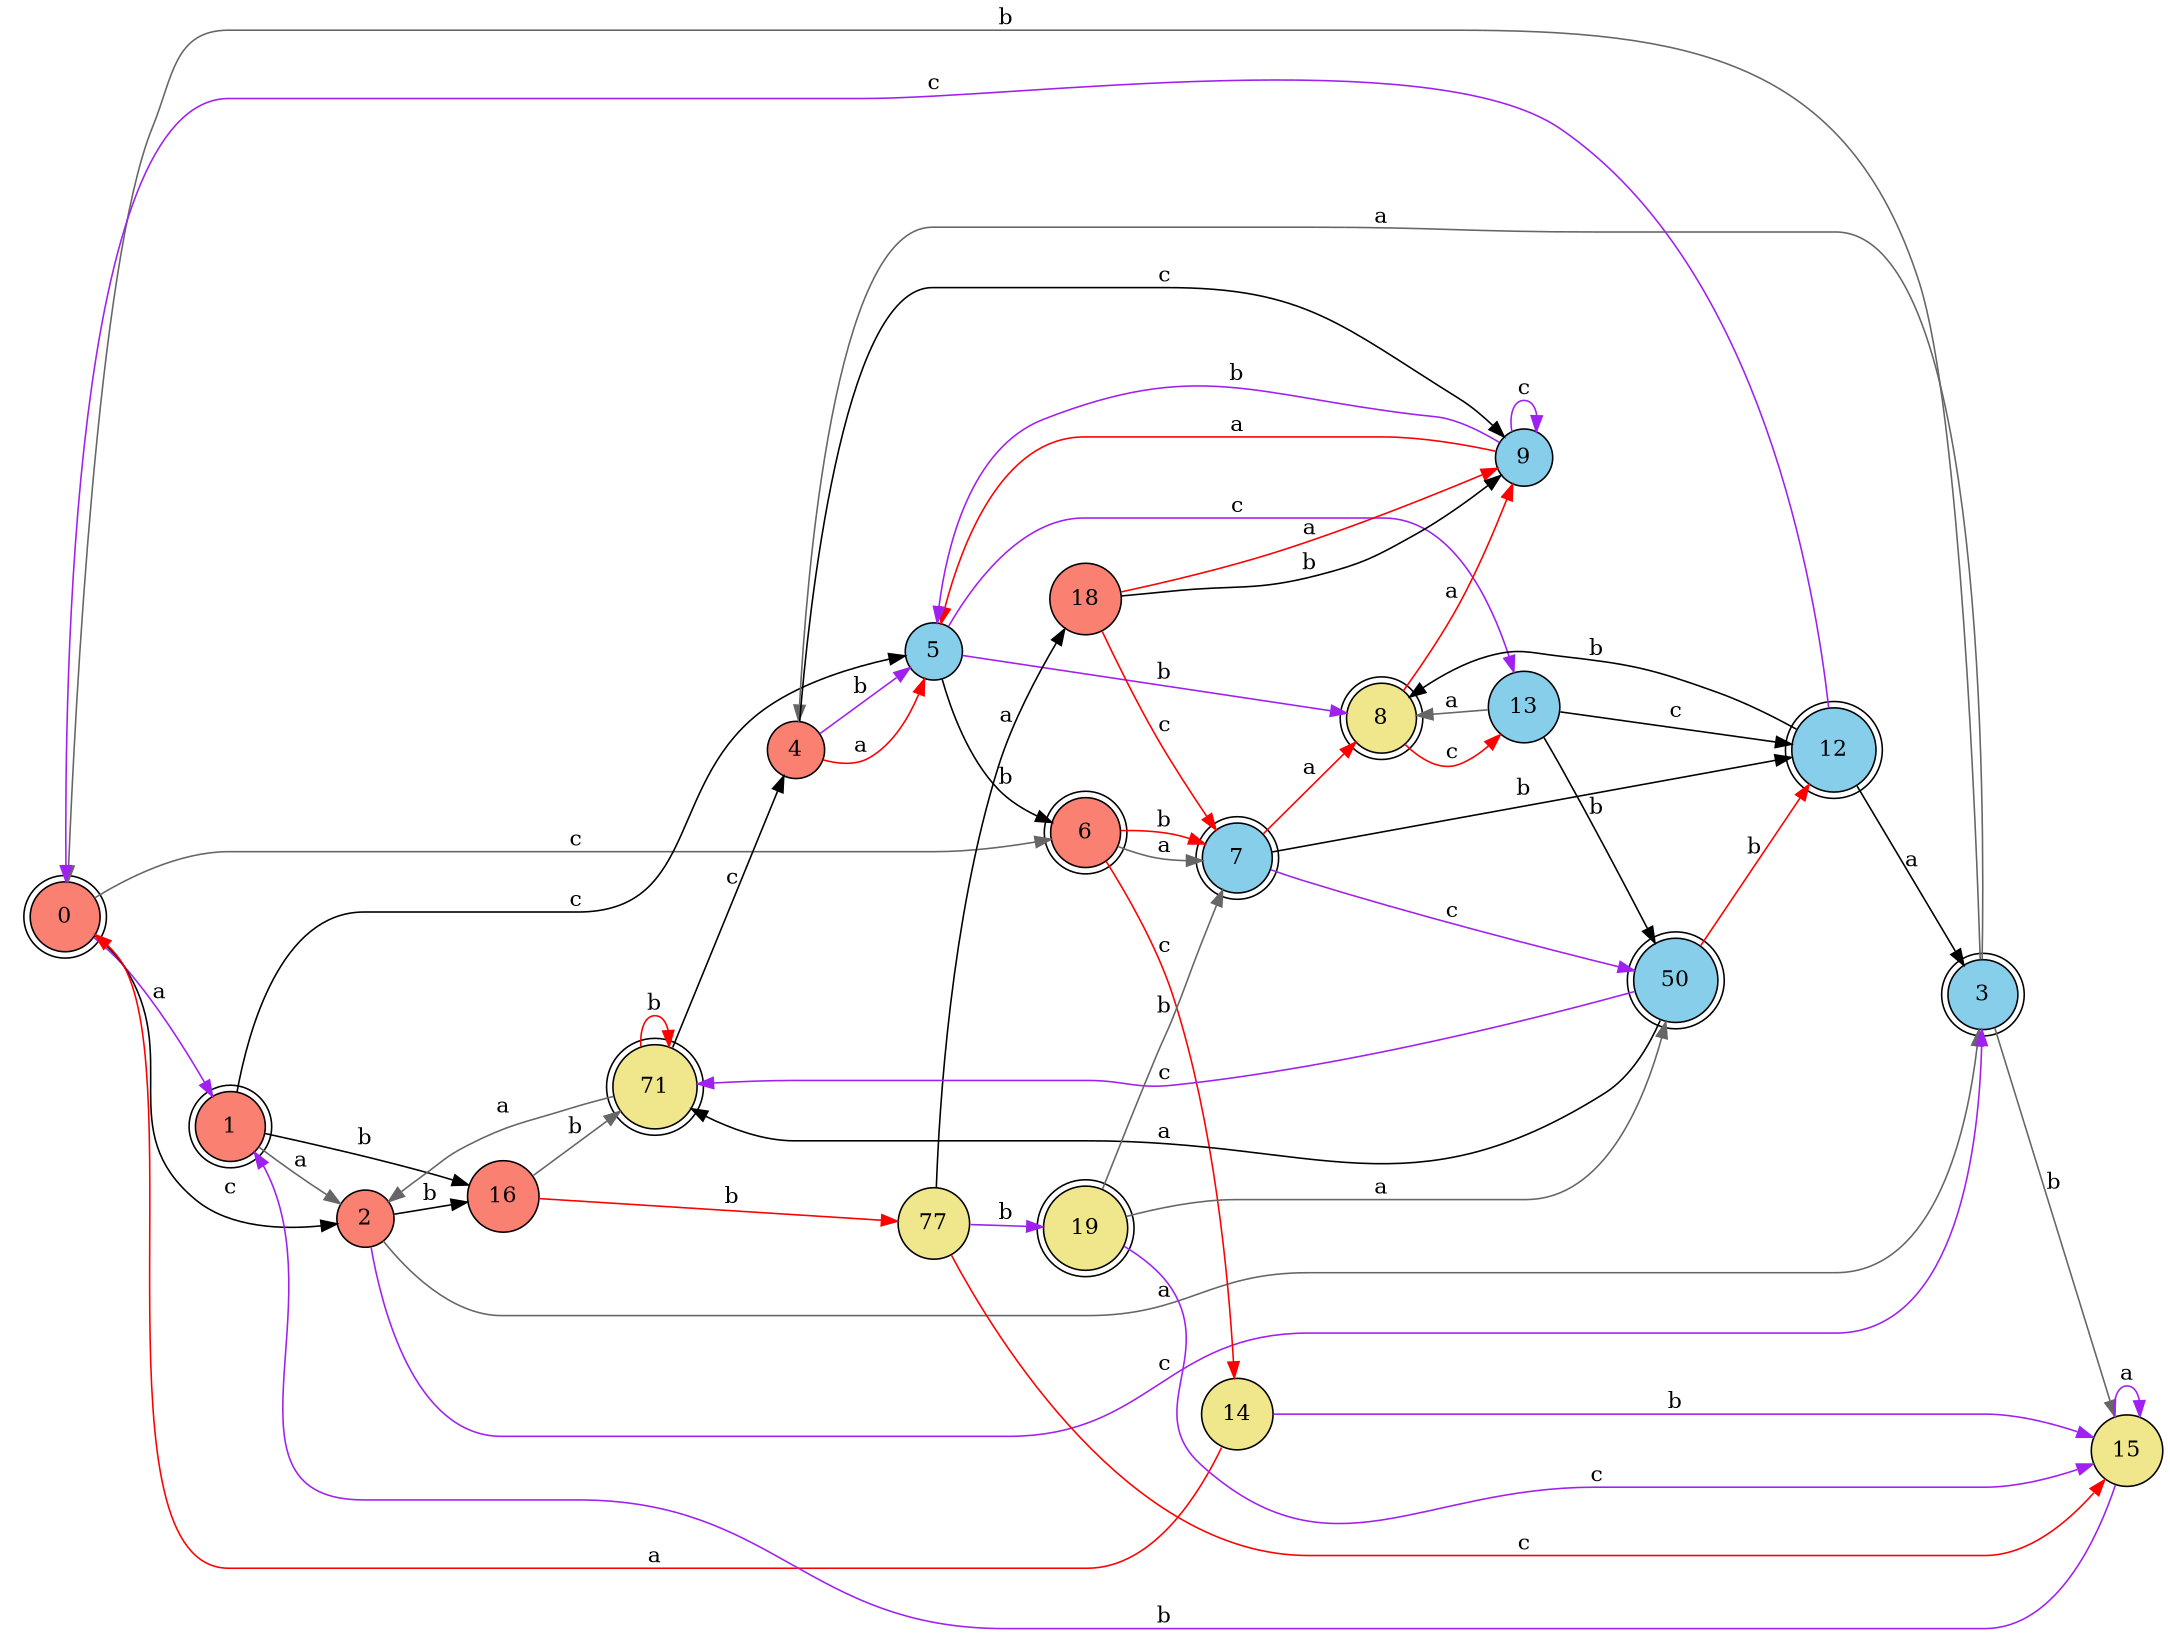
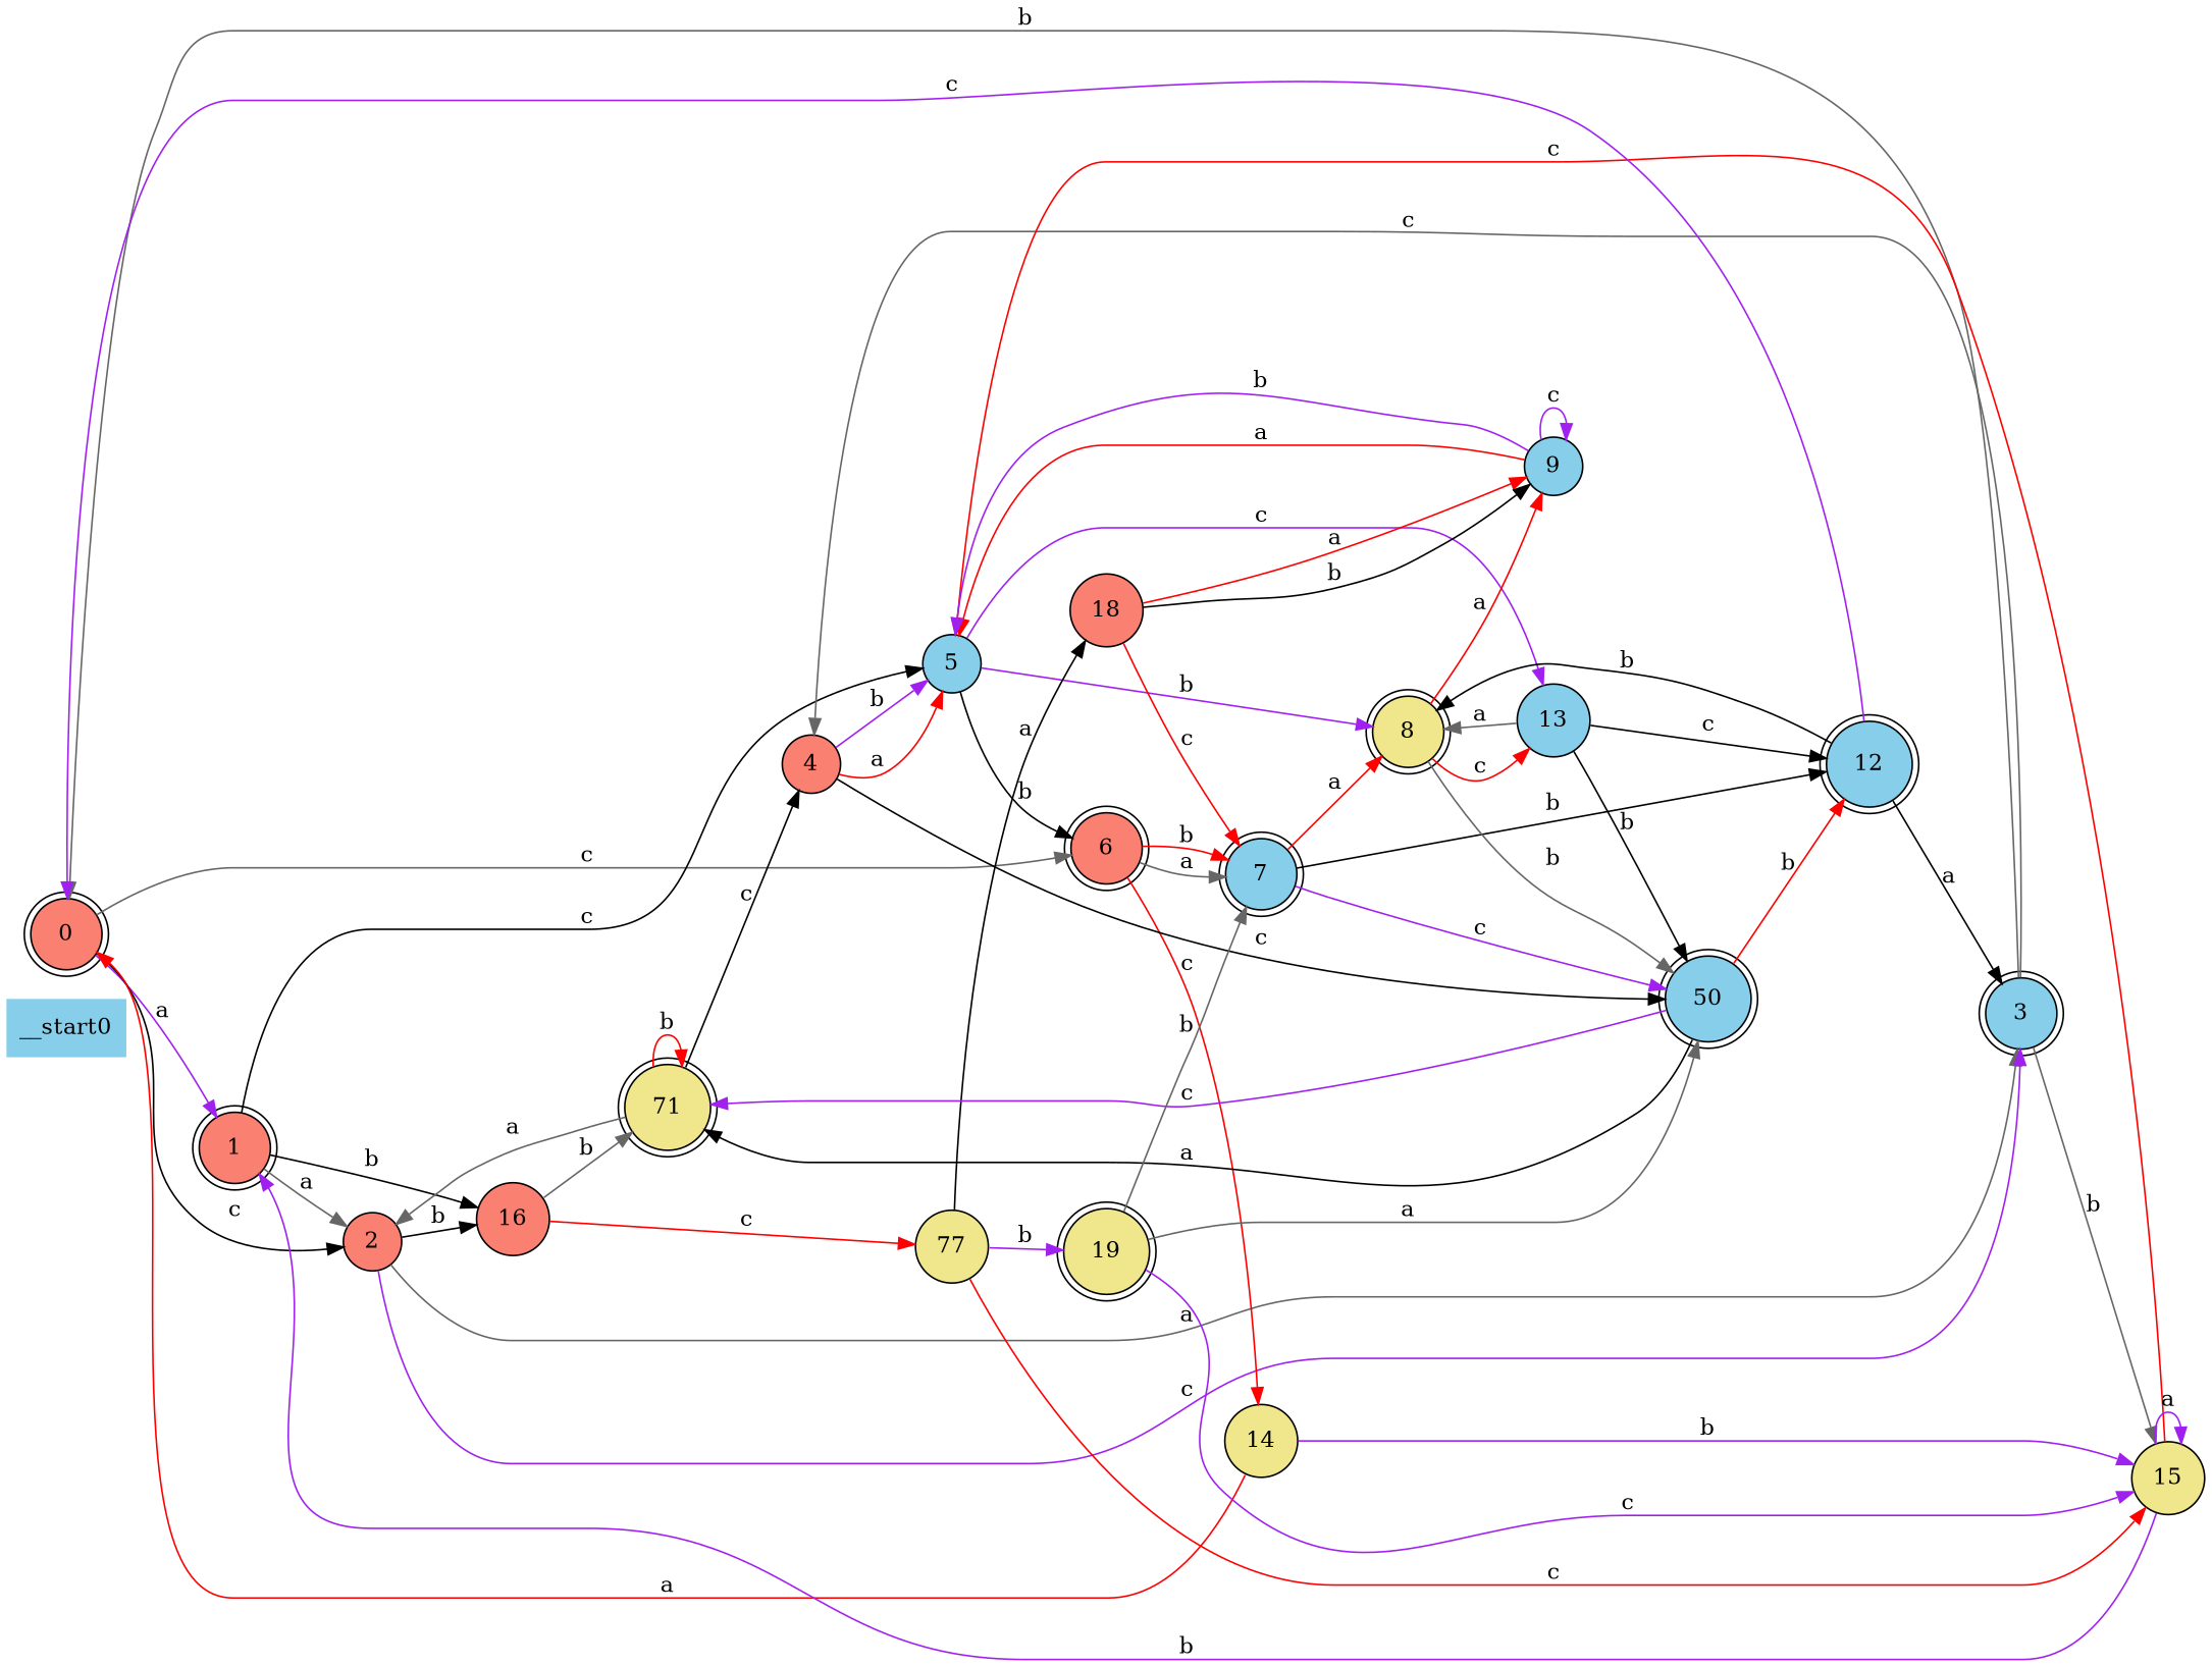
  digraph {
    rankdir=LR
    node [fillcolor=skyblue shape=doublecircle style=filled color=black]
    edge [color=purple]
+   __start0 [shape=none color=""]
    n2 [fillcolor=salmon label=0 style="rounded,filled"]
    n3 [fillcolor=salmon label=1 style="rounded,filled"]
    n4 [fillcolor=salmon label=2 shape=circle]
    n5 [fillcolor=salmon label=6 style="rounded,filled"]
    n6 [label=5 shape=circle]
    n7 [fillcolor=salmon label=16 shape=circle]
    n8 [label=3 style="rounded,filled"]
    n9 [label=7 style="rounded,filled"]
    n10 [fillcolor=khaki label=14 shape=circle]
    n11 [fillcolor=khaki label=8 style="rounded,filled"]
    n12 [label=13 shape=circle]
    n13 [fillcolor=khaki label=71 style="rounded,filled"]
    n14 [fillcolor=khaki label=77 shape=circle]
    n15 [fillcolor=salmon label=4 shape=circle]
    n16 [fillcolor=khaki label=15 shape=circle]
    n17 [label=9 shape=circle]
    n18 [label=50 style="rounded,filled"]
    n19 [label=12 style="rounded,filled"]
    n20 [fillcolor=salmon label=18 shape=circle]
    n21 [fillcolor=khaki label=19 style="rounded,filled"]
    n2 -> n3 [label=a]
    n2 -> n4 [color=black label=c]
    n2 -> n5 [color=gray40 label=c]
    n3 -> n4 [color=gray40 label=a]
    n3 -> n6 [color=black label=c]
    n3 -> n7 [color=black label=b]
    n4 -> n7 [color=black label=b]
    n4 -> n8 [color=gray40 label=a]
    n4 -> n8 [label=c]
    n5 -> n9 [color=gray40 label=a]
    n5 -> n9 [color=red label=b]
    n5 -> n10 [color=red label=c]
    n6 -> n5 [color=black label=b]
    n6 -> n11 [label=b]
    n6 -> n12 [label=c]
    n7 -> n13 [color=gray40 label=b]
-   n7 -> n14 [color=red label=b]
+   n7 -> n14 [color=red label=c]
    n8 -> n2 [color=gray40 label=b]
-   n8 -> n15 [color=gray40 label=a]
+   n8 -> n15 [color=gray40 label=c]
    n8 -> n16 [color=gray40 label=b]
    n9 -> n11 [color=red label=a]
    n9 -> n18 [label=c]
    n9 -> n19 [color=black label=b]
    n10 -> n2 [color=red label=a]
    n10 -> n16 [label=b]
    n11 -> n12 [color=red label=c]
    n11 -> n17 [color=red label=a]
+   n11 -> n18 [color=gray40 label=b]
    n12 -> n11 [color=gray40 label=a]
    n12 -> n18 [color=black label=b]
    n12 -> n19 [color=black label=c]
    n13 -> n4 [color=gray40 label=a]
    n13 -> n13 [color=red label=b]
    n13 -> n15 [color=black label=c]
    n14 -> n16 [color=red label=c]
    n14 -> n20 [color=black label=a]
    n14 -> n21 [label=b]
    n15 -> n6 [color=red label=a]
    n15 -> n6 [label=b]
-   n15 -> n17 [color=black label=c]
+   n15 -> n18 [color=black label=c]
    n16 -> n3 [label=b]
+   n16 -> n6 [color=red label=c]
    n16 -> n16 [label=a]
    n17 -> n6 [color=red label=a]
    n17 -> n6 [label=b]
    n17 -> n17 [label=c]
    n18 -> n13 [color=black label=a]
    n18 -> n13 [label=c]
    n18 -> n19 [color=red label=b]
    n19 -> n2 [label=c]
    n19 -> n8 [color=black label=a]
    n19 -> n11 [color=black label=b]
    n20 -> n9 [color=red label=c]
    n20 -> n17 [color=red label=a]
    n20 -> n17 [color=black label=b]
    n21 -> n9 [color=gray40 label=b]
    n21 -> n16 [label=c]
    n21 -> n18 [color=gray40 label=a]
  }
